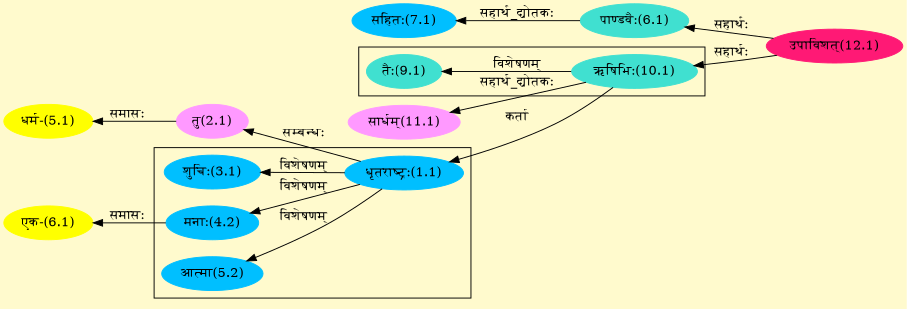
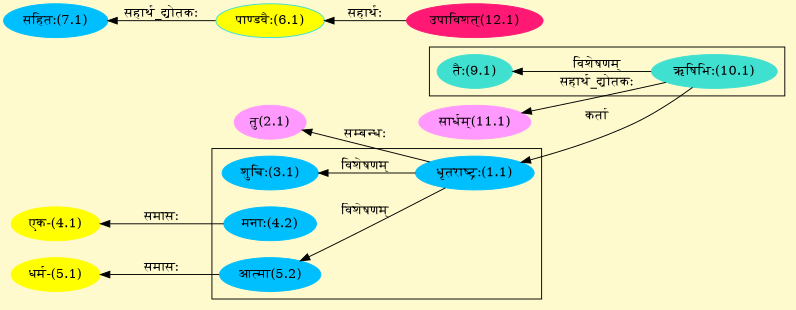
  digraph {
    bgcolor=lemonchiffon1
    compound=true
    rankdir=LR
    node [color="#00BFFF" style=filled]
    edge [dir=back]
    n1 [label="शुचिः(3.1)"]
    n2 [label="धृतराष्ट्रः(1.1)"]
    n3 [label="मनाः(4.2)"]
    n4 [label="आत्मा(5.2)"]
    n5 [color="#40E0D0" label="तैः(9.1)"]
    n6 [color="#40E0D0" label="ऋषिभिः(10.1)"]
    n7 [color="#FF1975" label="उपाविशत्(12.1)"]
    n8 [color="#FF99FF" label="तु(2.1)"]
-   n9 [color="#FFFF00" label="एक-(6.1)"]
+   n9 [color="#FFFF00" label="एक-(4.1)"]
    n10 [color="#FFFF00" label="धर्म-(5.1)"]
-   n11 [color="#40E0D0" label="पाण्डवैः(6.1)"]
+   n11 [color="#40E0D0" label="पाण्डवैः(6.1)" fillcolor="#FFFF00"]
    n12 [label="सहितः(7.1)"]
    n13 [color="#FF99FF" label="सार्धम्(11.1)"]
    subgraph cluster_1 {
      n1
      n2
      n3
      n4
    }
    subgraph cluster_2 {
      n5
      n6
    }
    n1 -> n2 [label="विशेषणम्"]
    n2 -> n6 [label="कर्ता"]
-   n3 -> n2 [label="विशेषणम्"]
    n4 -> n2 [label="विशेषणम्"]
    n5 -> n6 [label="विशेषणम्"]
-   n6 -> n7 [label="सहार्थः"]
    n8 -> n2 [label="सम्बन्धः"]
    n9 -> n3 [label="समासः"]
-   n10 -> n8 [label="समासः"]
+   n10 -> n4 [label="समासः"]
    n11 -> n7 [label="सहार्थः"]
    n12 -> n11 [label="सहार्थ_द्योतकः"]
    n13 -> n6 [label="सहार्थ_द्योतकः"]
  }
